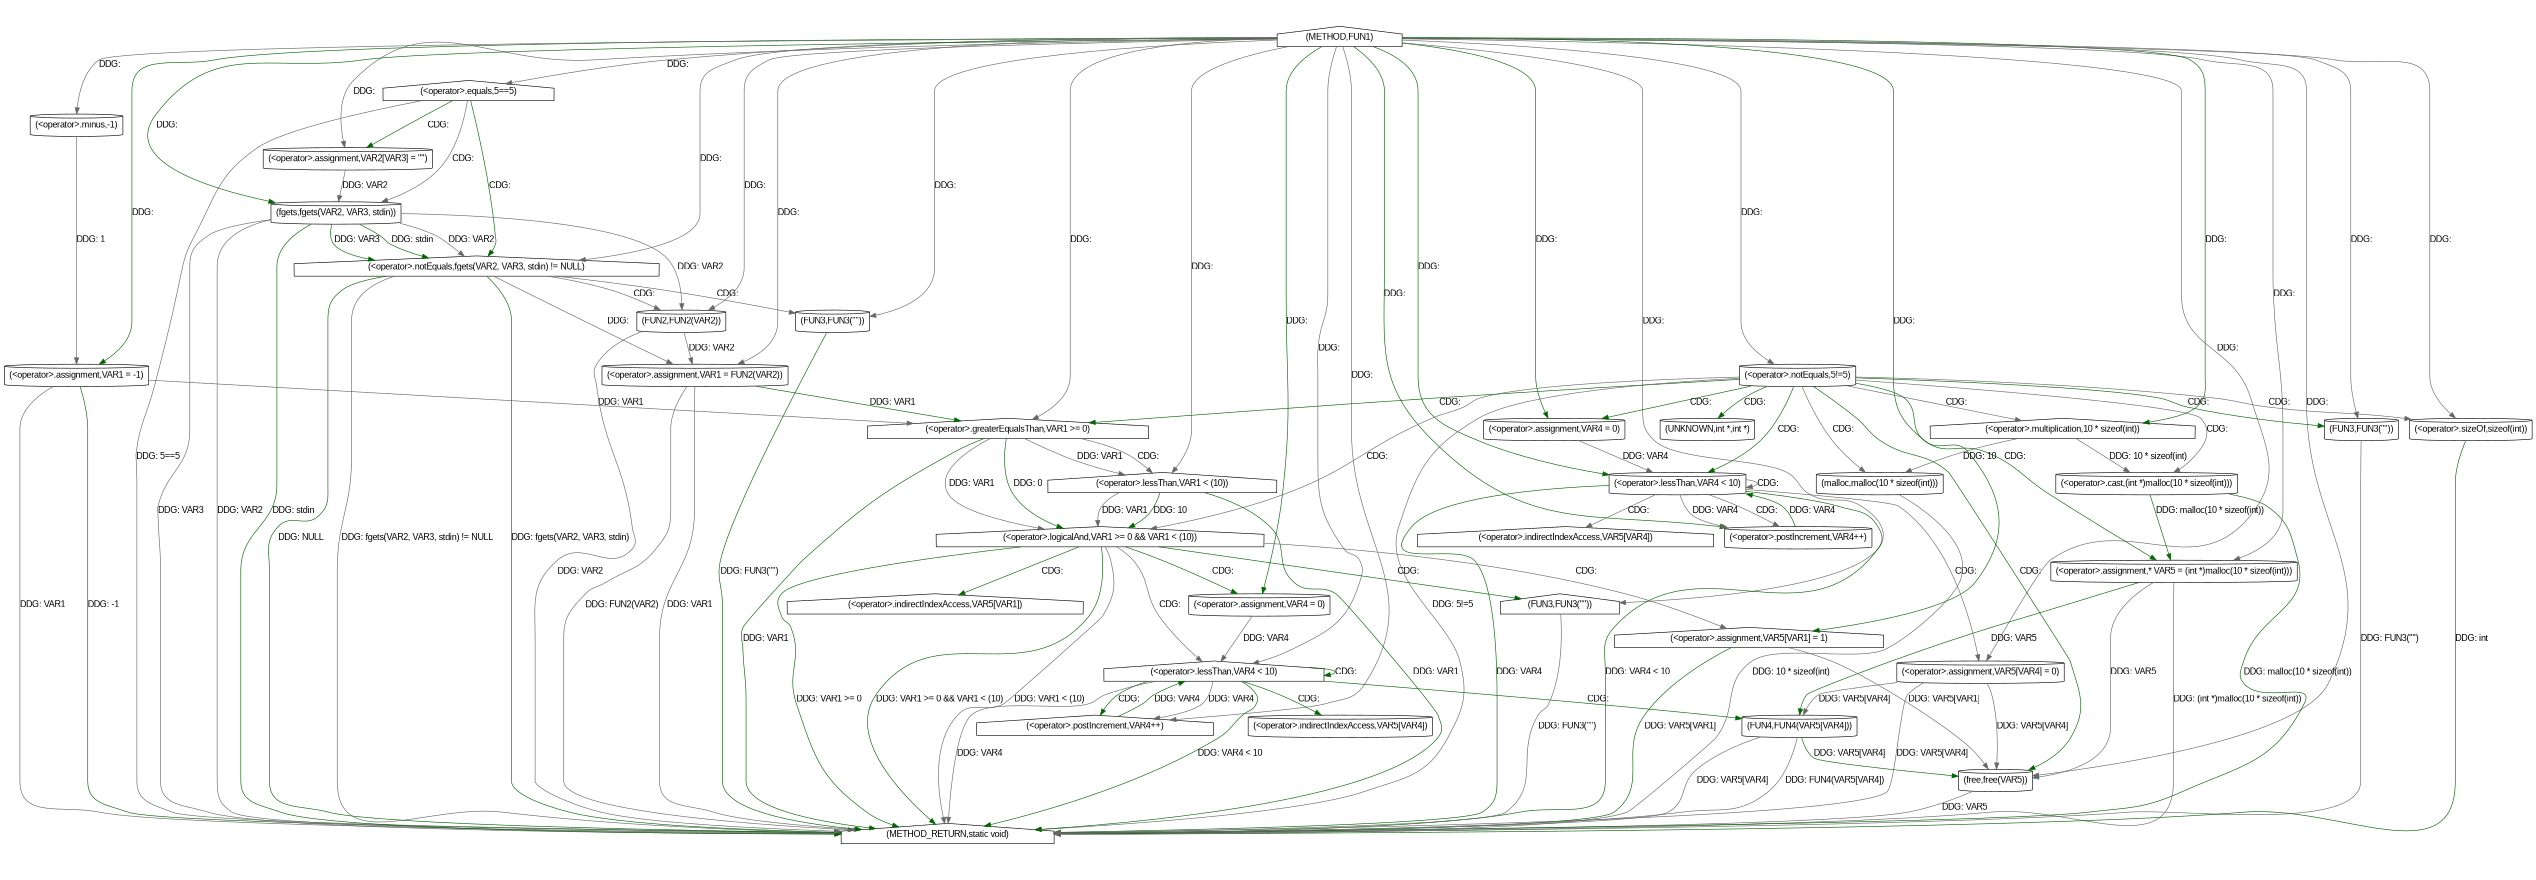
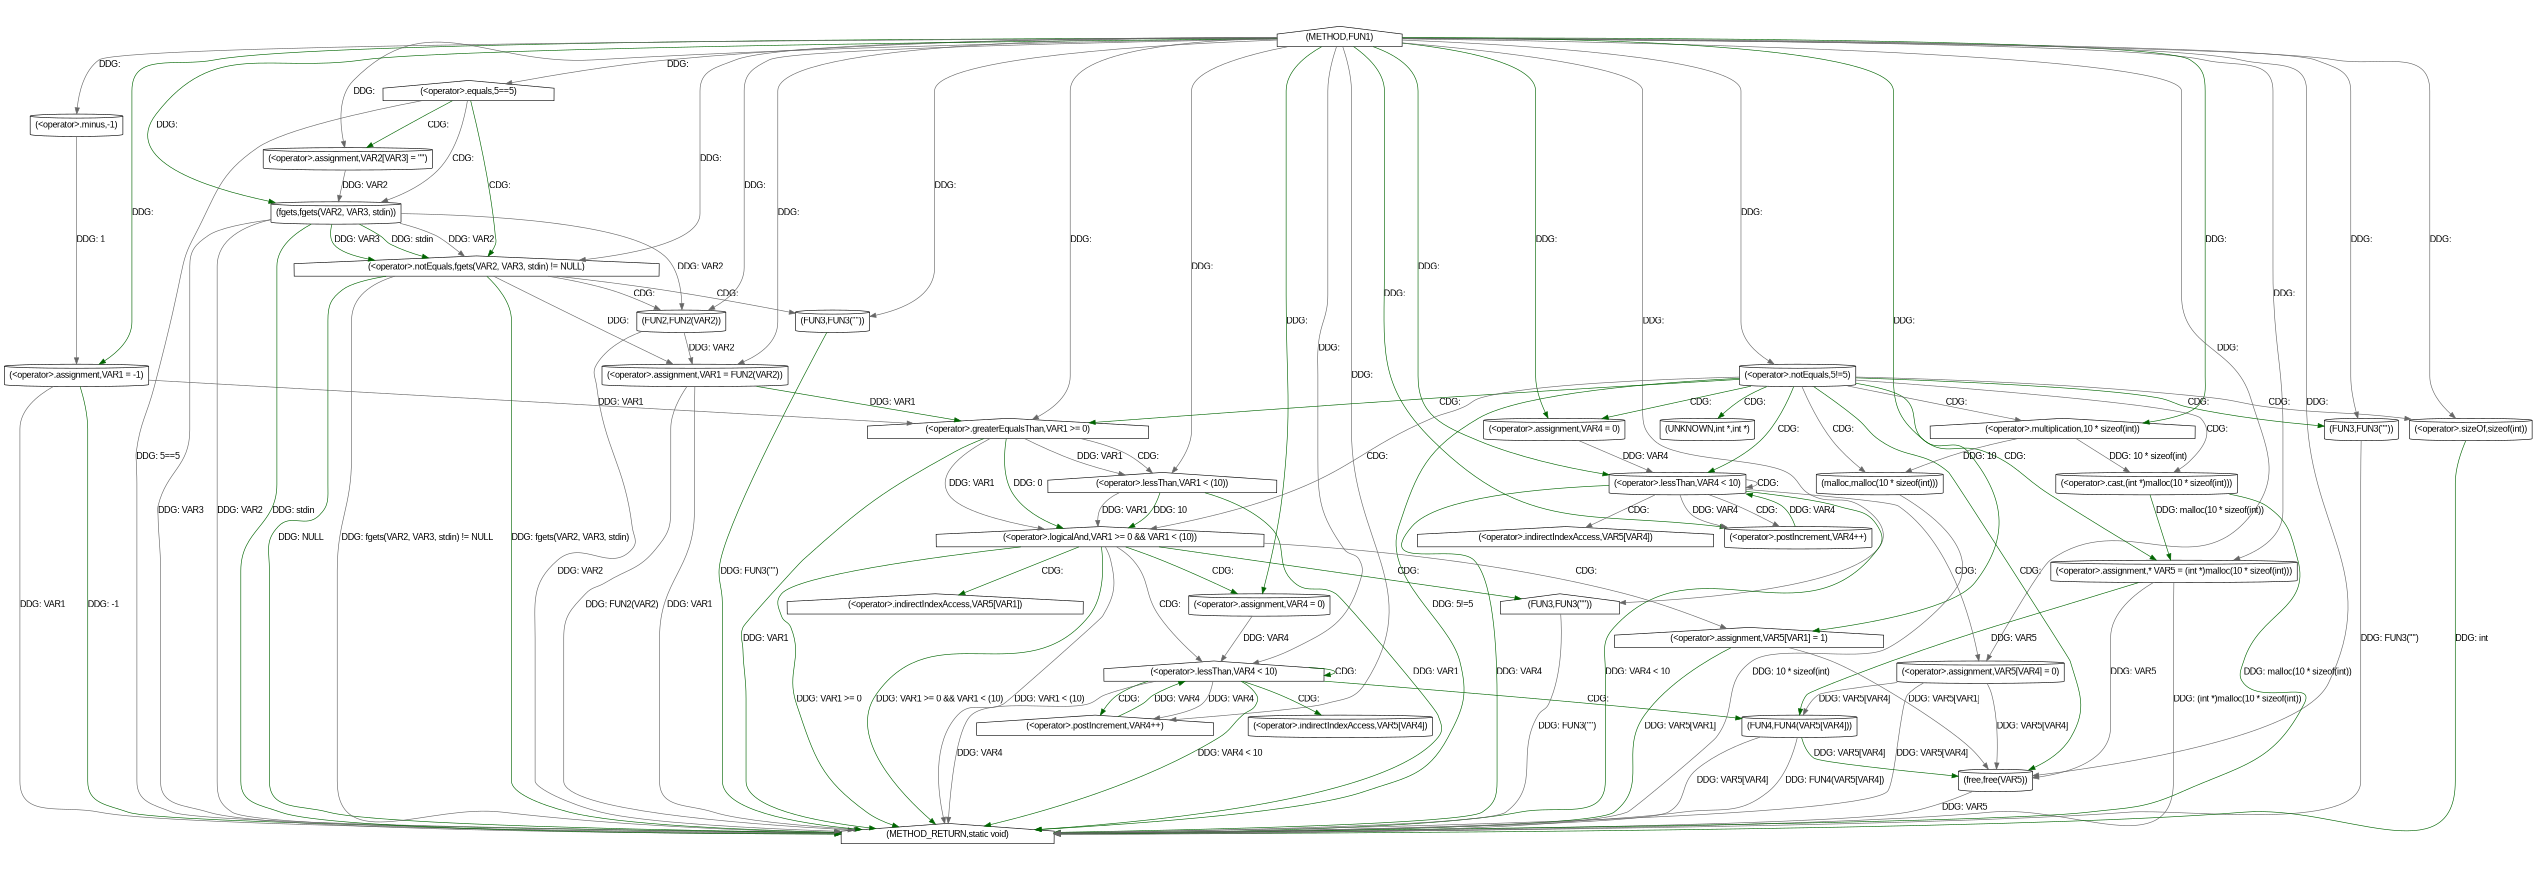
  digraph {
    fontname="Liberation Sans"
    node [fontname="Liberation Sans" shape=cylinder]
    edge [color=gray40 fontname="Liberation Sans"]
    n1 [label="(METHOD,FUN1)" shape=house]
    n2 [label="(<operator>.assignment,VAR1 = -1)"]
    n3 [label="(<operator>.minus,-1)"]
    n4 [label="(<operator>.equals,5==5)" shape=house]
    n5 [label="(<operator>.assignment,VAR2[VAR3] = \"\")"]
    n6 [label="(<operator>.notEquals,fgets(VAR2, VAR3, stdin) != NULL)" shape=house]
    n7 [label="(fgets,fgets(VAR2, VAR3, stdin))"]
    n8 [label="(<operator>.assignment,VAR1 = FUN2(VAR2))"]
    n9 [label="(FUN2,FUN2(VAR2))"]
    n10 [label="(FUN3,FUN3(\"\"))"]
    n11 [label="(<operator>.notEquals,5!=5)"]
    n12 [label="(FUN3,FUN3(\"\"))"]
    n13 [label="(<operator>.assignment,* VAR5 = (int *)malloc(10 * sizeof(int)))"]
    n14 [label="(<operator>.multiplication,10 * sizeof(int))" shape=house]
    n15 [label="(<operator>.sizeOf,sizeof(int))"]
    n16 [label="(<operator>.assignment,VAR4 = 0)"]
    n17 [label="(<operator>.lessThan,VAR4 < 10)"]
    n18 [label="(<operator>.postIncrement,VAR4++)"]
    n19 [label="(<operator>.assignment,VAR5[VAR4] = 0)"]
    n20 [label="(<operator>.greaterEqualsThan,VAR1 >= 0)" shape=house]
    n21 [label="(<operator>.lessThan,VAR1 < (10))" shape=house]
    n22 [label="(<operator>.assignment,VAR5[VAR1] = 1)" shape=house]
    n23 [label="(<operator>.assignment,VAR4 = 0)"]
    n24 [label="(<operator>.lessThan,VAR4 < 10)" shape=house]
    n25 [label="(<operator>.postIncrement,VAR4++)" shape=house]
    n26 [label="(FUN3,FUN3(\"\"))" shape=house]
    n27 [label="(free,free(VAR5))"]
    n28 [label="(METHOD_RETURN,static void)" shape=house]
    n29 [label="(<operator>.cast,(int *)malloc(10 * sizeof(int)))"]
    n30 [label="(malloc,malloc(10 * sizeof(int)))"]
    n31 [label="(<operator>.logicalAnd,VAR1 >= 0 && VAR1 < (10))" shape=house]
    n32 [label="(UNKNOWN,int *,int *)"]
    n33 [label="(FUN4,FUN4(VAR5[VAR4]))"]
    n34 [label="(<operator>.indirectIndexAccess,VAR5[VAR4])" shape=house]
    n35 [label="(<operator>.indirectIndexAccess,VAR5[VAR4])"]
    n36 [label="(<operator>.indirectIndexAccess,VAR5[VAR1])" shape=house]
    n1 -> n2 [color=darkgreen label="DDG: "]
    n1 -> n3 [label="DDG: "]
    n1 -> n4 [label="DDG: "]
    n1 -> n5 [label="DDG: "]
    n1 -> n6 [label="DDG: "]
    n1 -> n7 [color=darkgreen label="DDG: "]
    n1 -> n8 [label="DDG: "]
    n1 -> n9 [label="DDG: "]
    n1 -> n10 [label="DDG: "]
    n1 -> n11 [label="DDG: "]
    n1 -> n12 [label="DDG: "]
    n1 -> n13 [label="DDG: "]
    n1 -> n14 [color=darkgreen label="DDG: "]
    n1 -> n15 [label="DDG: "]
    n1 -> n16 [color=darkgreen label="DDG: "]
    n1 -> n17 [color=darkgreen label="DDG: "]
    n1 -> n18 [color=darkgreen label="DDG: "]
    n1 -> n19 [label="DDG: "]
    n1 -> n20 [label="DDG: "]
    n1 -> n21 [label="DDG: "]
    n1 -> n22 [color=darkgreen label="DDG: "]
    n1 -> n23 [color=darkgreen label="DDG: "]
    n1 -> n24 [label="DDG: "]
    n1 -> n25 [label="DDG: "]
    n1 -> n26 [label="DDG: "]
    n1 -> n27 [label="DDG: "]
    n2 -> n20 [label="DDG: VAR1"]
    n2 -> n28 [color=darkgreen label="DDG: -1"]
    n2 -> n28 [label="DDG: VAR1"]
    n3 -> n2 [label="DDG: 1"]
    n4 -> n5 [color=darkgreen label="CDG: "]
    n4 -> n6 [color=darkgreen label="CDG: "]
    n4 -> n7 [label="CDG: "]
    n4 -> n28 [label="DDG: 5==5"]
    n5 -> n7 [label="DDG: VAR2"]
    n6 -> n8 [label="DDG: "]
    n6 -> n9 [label="CDG: "]
    n6 -> n10 [label="CDG: "]
    n6 -> n28 [color=darkgreen label="DDG: NULL"]
    n6 -> n28 [label="DDG: fgets(VAR2, VAR3, stdin) != NULL"]
    n6 -> n28 [color=darkgreen label="DDG: fgets(VAR2, VAR3, stdin)"]
    n7 -> n6 [label="DDG: VAR2"]
    n7 -> n6 [color=darkgreen label="DDG: VAR3"]
    n7 -> n6 [color=darkgreen label="DDG: stdin"]
    n7 -> n9 [label="DDG: VAR2"]
    n7 -> n28 [label="DDG: VAR3"]
    n7 -> n28 [label="DDG: VAR2"]
    n7 -> n28 [color=darkgreen label="DDG: stdin"]
    n8 -> n20 [color=darkgreen label="DDG: VAR1"]
    n8 -> n28 [label="DDG: VAR1"]
    n8 -> n28 [label="DDG: FUN2(VAR2)"]
    n9 -> n8 [label="DDG: VAR2"]
    n9 -> n28 [label="DDG: VAR2"]
    n10 -> n28 [color=darkgreen label="DDG: FUN3(\"\")"]
    n11 -> n12 [color=darkgreen label="CDG: "]
    n11 -> n13 [color=darkgreen label="CDG: "]
    n11 -> n14 [label="CDG: "]
    n11 -> n15 [label="CDG: "]
    n11 -> n16 [color=darkgreen label="CDG: "]
    n11 -> n17 [color=darkgreen label="CDG: "]
    n11 -> n20 [color=darkgreen label="CDG: "]
    n11 -> n27 [color=darkgreen label="CDG: "]
-   n11 -> n28 [label="DDG: 5!=5"]
+   n11 -> n28 [color=darkgreen label="DDG: 5!=5"]
    n11 -> n29 [label="CDG: "]
    n11 -> n30 [label="CDG: "]
    n11 -> n31 [label="CDG: "]
    n11 -> n32 [color=darkgreen label="CDG: "]
    n12 -> n28 [label="DDG: FUN3(\"\")"]
    n13 -> n27 [label="DDG: VAR5"]
    n13 -> n28 [label="DDG: (int *)malloc(10 * sizeof(int))"]
    n13 -> n33 [color=darkgreen label="DDG: VAR5"]
    n14 -> n29 [label="DDG: 10 * sizeof(int)"]
    n14 -> n30 [label="DDG: 10"]
    n15 -> n28 [color=darkgreen label="DDG: int"]
    n16 -> n17 [label="DDG: VAR4"]
    n17 -> n17 [label="CDG: "]
    n17 -> n18 [label="DDG: VAR4"]
    n17 -> n18 [label="CDG: "]
    n17 -> n19 [label="CDG: "]
    n17 -> n28 [color=darkgreen label="DDG: VAR4"]
    n17 -> n28 [color=darkgreen label="DDG: VAR4 < 10"]
    n17 -> n34 [label="CDG: "]
    n18 -> n17 [color=darkgreen label="DDG: VAR4"]
    n19 -> n27 [label="DDG: VAR5[VAR4]"]
    n19 -> n28 [label="DDG: VAR5[VAR4]"]
    n19 -> n33 [label="DDG: VAR5[VAR4]"]
    n20 -> n21 [label="DDG: VAR1"]
    n20 -> n21 [label="CDG: "]
    n20 -> n28 [color=darkgreen label="DDG: VAR1"]
    n20 -> n31 [label="DDG: VAR1"]
    n20 -> n31 [color=darkgreen label="DDG: 0"]
    n21 -> n28 [color=darkgreen label="DDG: VAR1"]
    n21 -> n31 [label="DDG: VAR1"]
    n21 -> n31 [color=darkgreen label="DDG: 10"]
    n22 -> n27 [label="DDG: VAR5[VAR1]"]
    n22 -> n28 [color=darkgreen label="DDG: VAR5[VAR1]"]
    n23 -> n24 [label="DDG: VAR4"]
    n24 -> n24 [color=darkgreen label="CDG: "]
    n24 -> n25 [label="DDG: VAR4"]
    n24 -> n25 [color=darkgreen label="CDG: "]
    n24 -> n28 [label="DDG: VAR4"]
    n24 -> n28 [color=darkgreen label="DDG: VAR4 < 10"]
    n24 -> n33 [color=darkgreen label="CDG: "]
    n24 -> n35 [color=darkgreen label="CDG: "]
    n25 -> n24 [color=darkgreen label="DDG: VAR4"]
    n26 -> n28 [label="DDG: FUN3(\"\")"]
    n27 -> n28 [label="DDG: VAR5"]
    n29 -> n13 [color=darkgreen label="DDG: malloc(10 * sizeof(int))"]
    n29 -> n28 [color=darkgreen label="DDG: malloc(10 * sizeof(int))"]
    n30 -> n28 [label="DDG: 10 * sizeof(int)"]
    n31 -> n22 [label="CDG: "]
    n31 -> n23 [color=darkgreen label="CDG: "]
    n31 -> n24 [label="CDG: "]
    n31 -> n26 [color=darkgreen label="CDG: "]
    n31 -> n28 [color=darkgreen label="DDG: VAR1 >= 0"]
    n31 -> n28 [color=darkgreen label="DDG: VAR1 >= 0 && VAR1 < (10)"]
    n31 -> n28 [label="DDG: VAR1 < (10)"]
    n31 -> n36 [color=darkgreen label="CDG: "]
    n33 -> n27 [color=darkgreen label="DDG: VAR5[VAR4]"]
    n33 -> n28 [label="DDG: VAR5[VAR4]"]
    n33 -> n28 [label="DDG: FUN4(VAR5[VAR4])"]
  }
